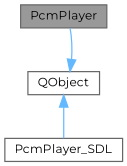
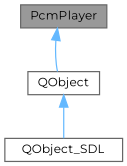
  digraph {
    fontname=Montserrat
    node [color=gray40 fillcolor=white fontname=Montserrat fontsize=10 shape=box style=filled]
    edge [color=steelblue1 dir=back fontname=Montserrat fontsize=10 labelfontname=Helvetica labelfontsize=10 style=solid]
    n1 [fillcolor=grey60 fontcolor=black height=0.2 label=PcmPlayer width=0.4]
-   n2 [height=0.2 label=PcmPlayer_SDL width=0.4]
+   n2 [height=0.2 label=QObject_SDL width=0.4]
    n3 [height=0.2 label=QObject width=0.4]
-   n3 -> n1
+   n1 -> n3
    n3 -> n2
  }
